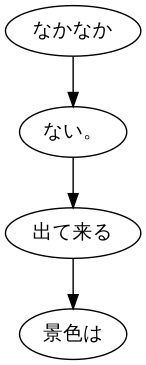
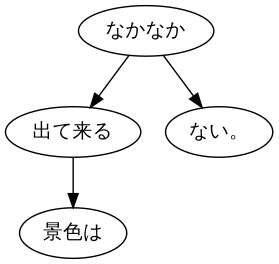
  digraph {
    n1 [label="なかなか"]
    n2 [label="出て来る"]
    n3 [label="ない。"]
    n4 [label="景色は"]
-   n3 -> n2
+   n1 -> n2
    n1 -> n3
    n2 -> n4
  }
